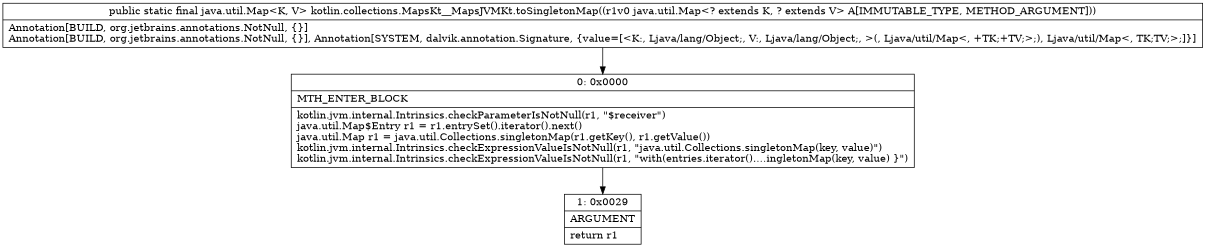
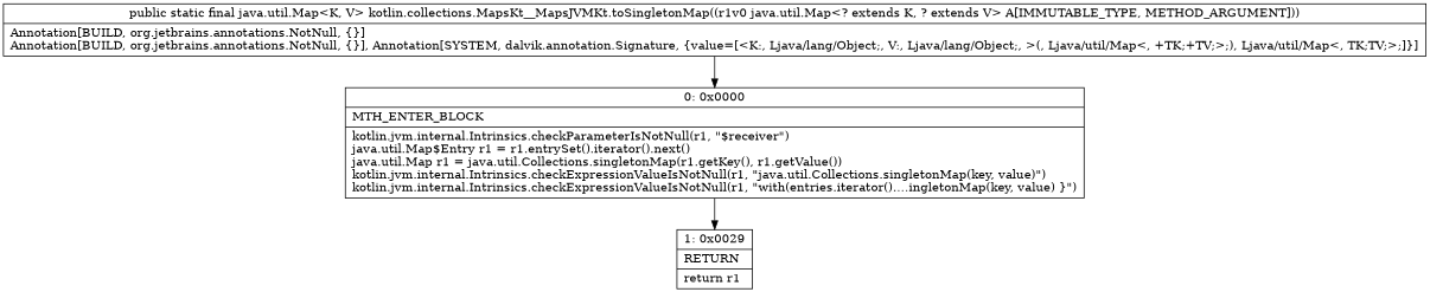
  digraph {
    node [shape=record]
    n1 [label="{0\:\ 0x0000|MTH_ENTER_BLOCK\l|kotlin.jvm.internal.Intrinsics.checkParameterIsNotNull(r1, \"$receiver\")\ljava.util.Map$Entry r1 = r1.entrySet().iterator().next()\ljava.util.Map r1 = java.util.Collections.singletonMap(r1.getKey(), r1.getValue())\lkotlin.jvm.internal.Intrinsics.checkExpressionValueIsNotNull(r1, \"java.util.Collections.singletonMap(key, value)\")\lkotlin.jvm.internal.Intrinsics.checkExpressionValueIsNotNull(r1, \"with(entries.iterator().…ingletonMap(key, value) \}\")\l}"]
-   n2 [label="{1\:\ 0x0029|ARGUMENT\l|return r1\l}"]
+   n2 [label="{1\:\ 0x0029|RETURN\l|return r1\l}"]
    n3 [label="{public static final java.util.Map\<K, V\> kotlin.collections.MapsKt__MapsJVMKt.toSingletonMap((r1v0 java.util.Map\<? extends K, ? extends V\> A[IMMUTABLE_TYPE, METHOD_ARGUMENT]))  | Annotation[BUILD, org.jetbrains.annotations.NotNull, \{\}]\lAnnotation[BUILD, org.jetbrains.annotations.NotNull, \{\}], Annotation[SYSTEM, dalvik.annotation.Signature, \{value=[\<K:, Ljava\/lang\/Object;, V:, Ljava\/lang\/Object;, \>(, Ljava\/util\/Map\<, +TK;+TV;\>;), Ljava\/util\/Map\<, TK;TV;\>;]\}]\l}"]
    n1 -> n2
    n3 -> n1
  }
